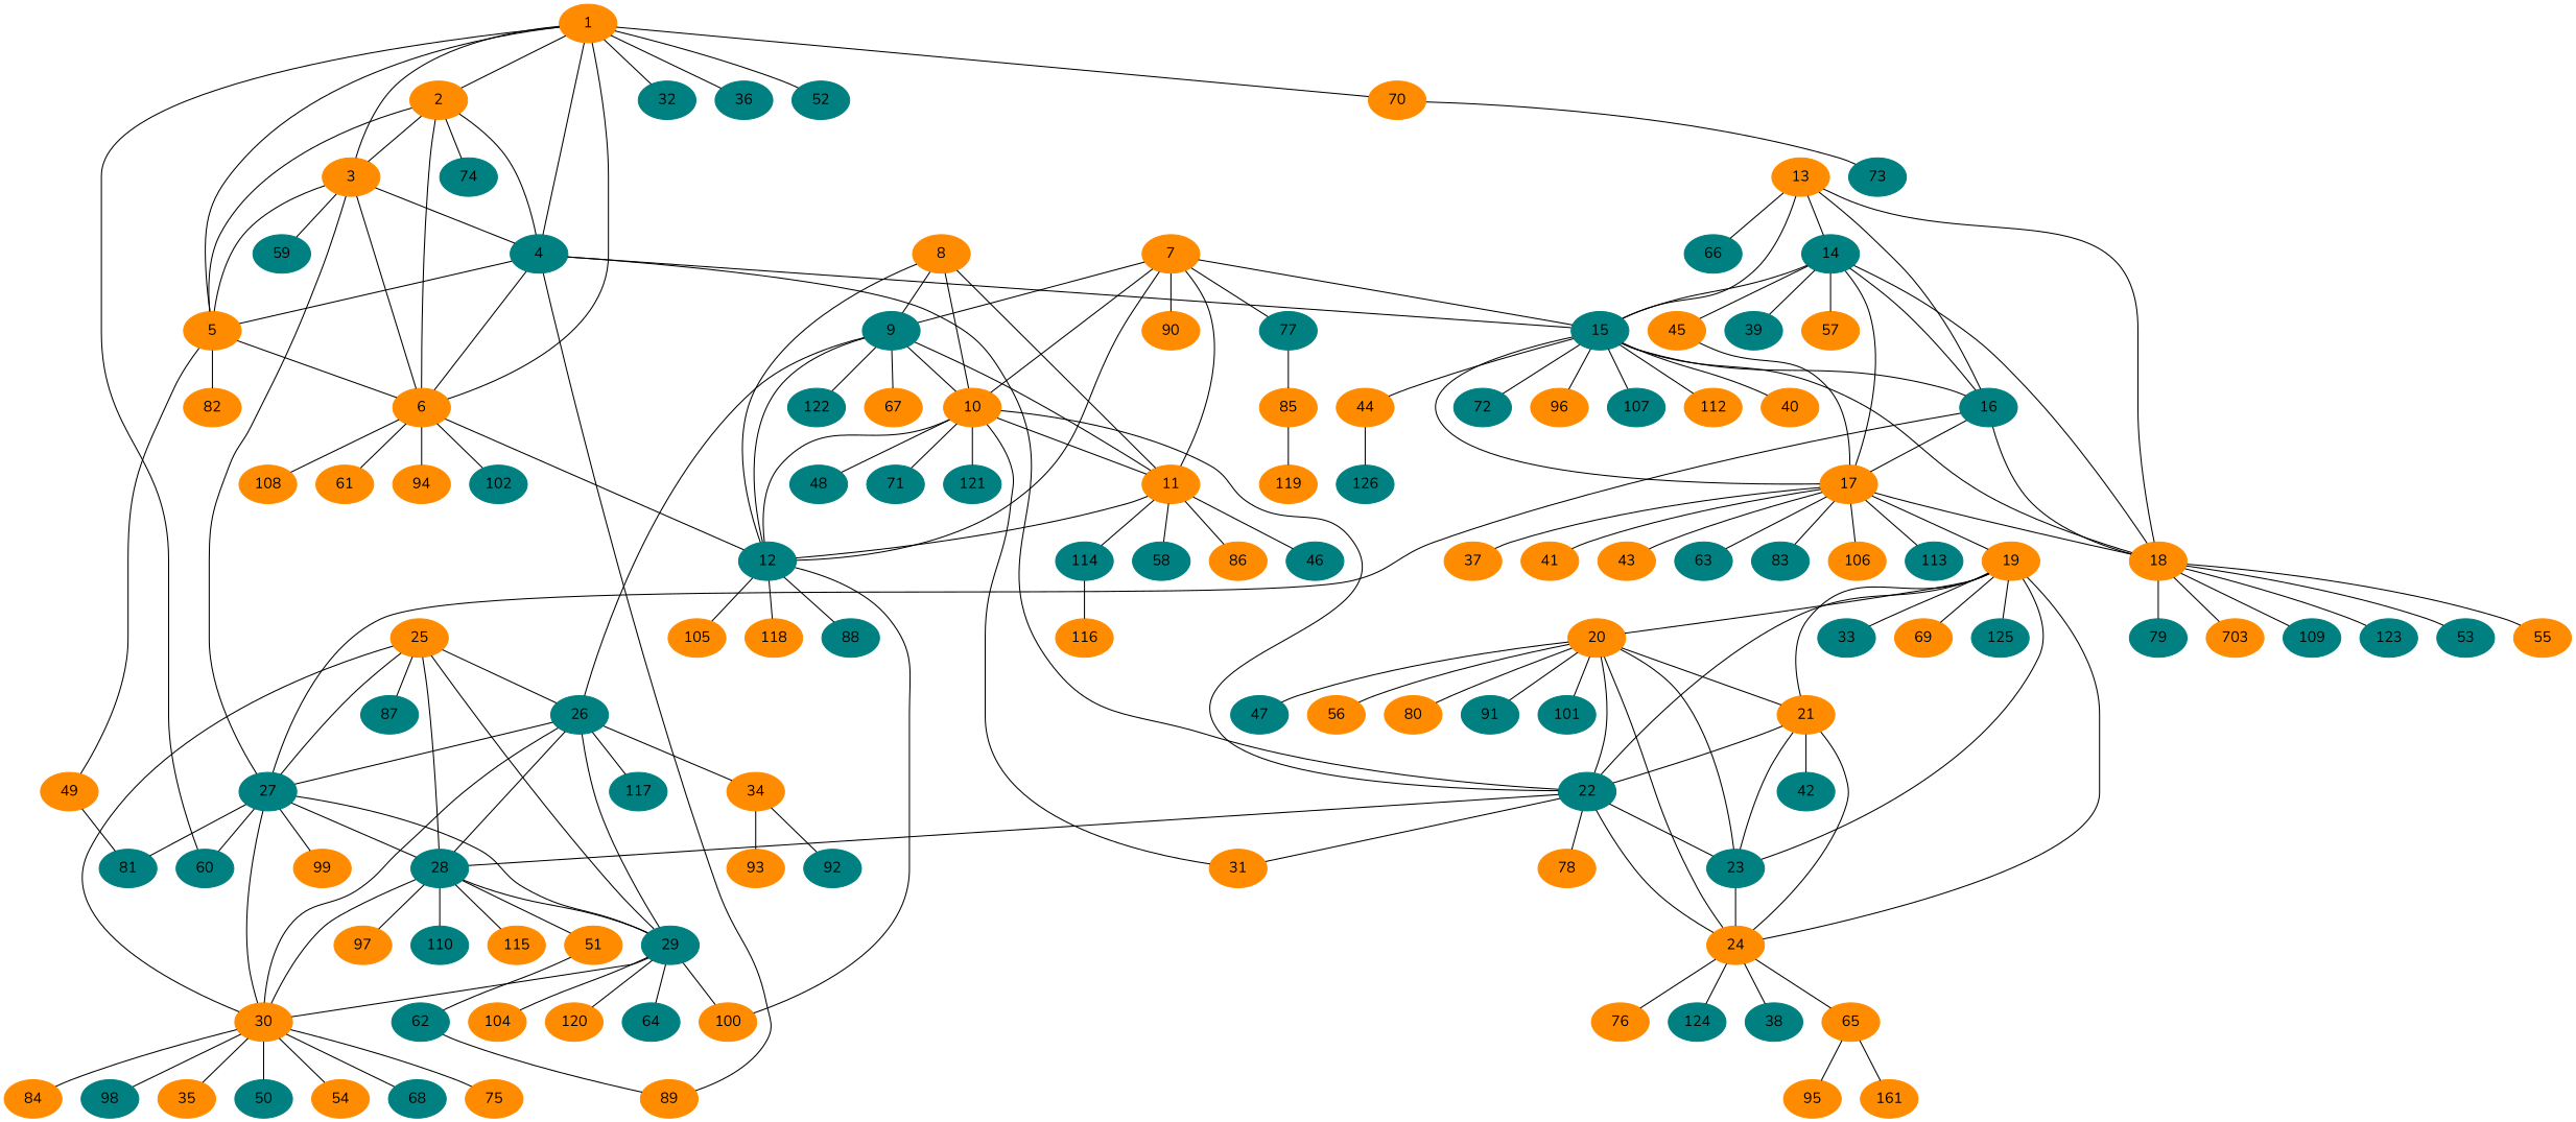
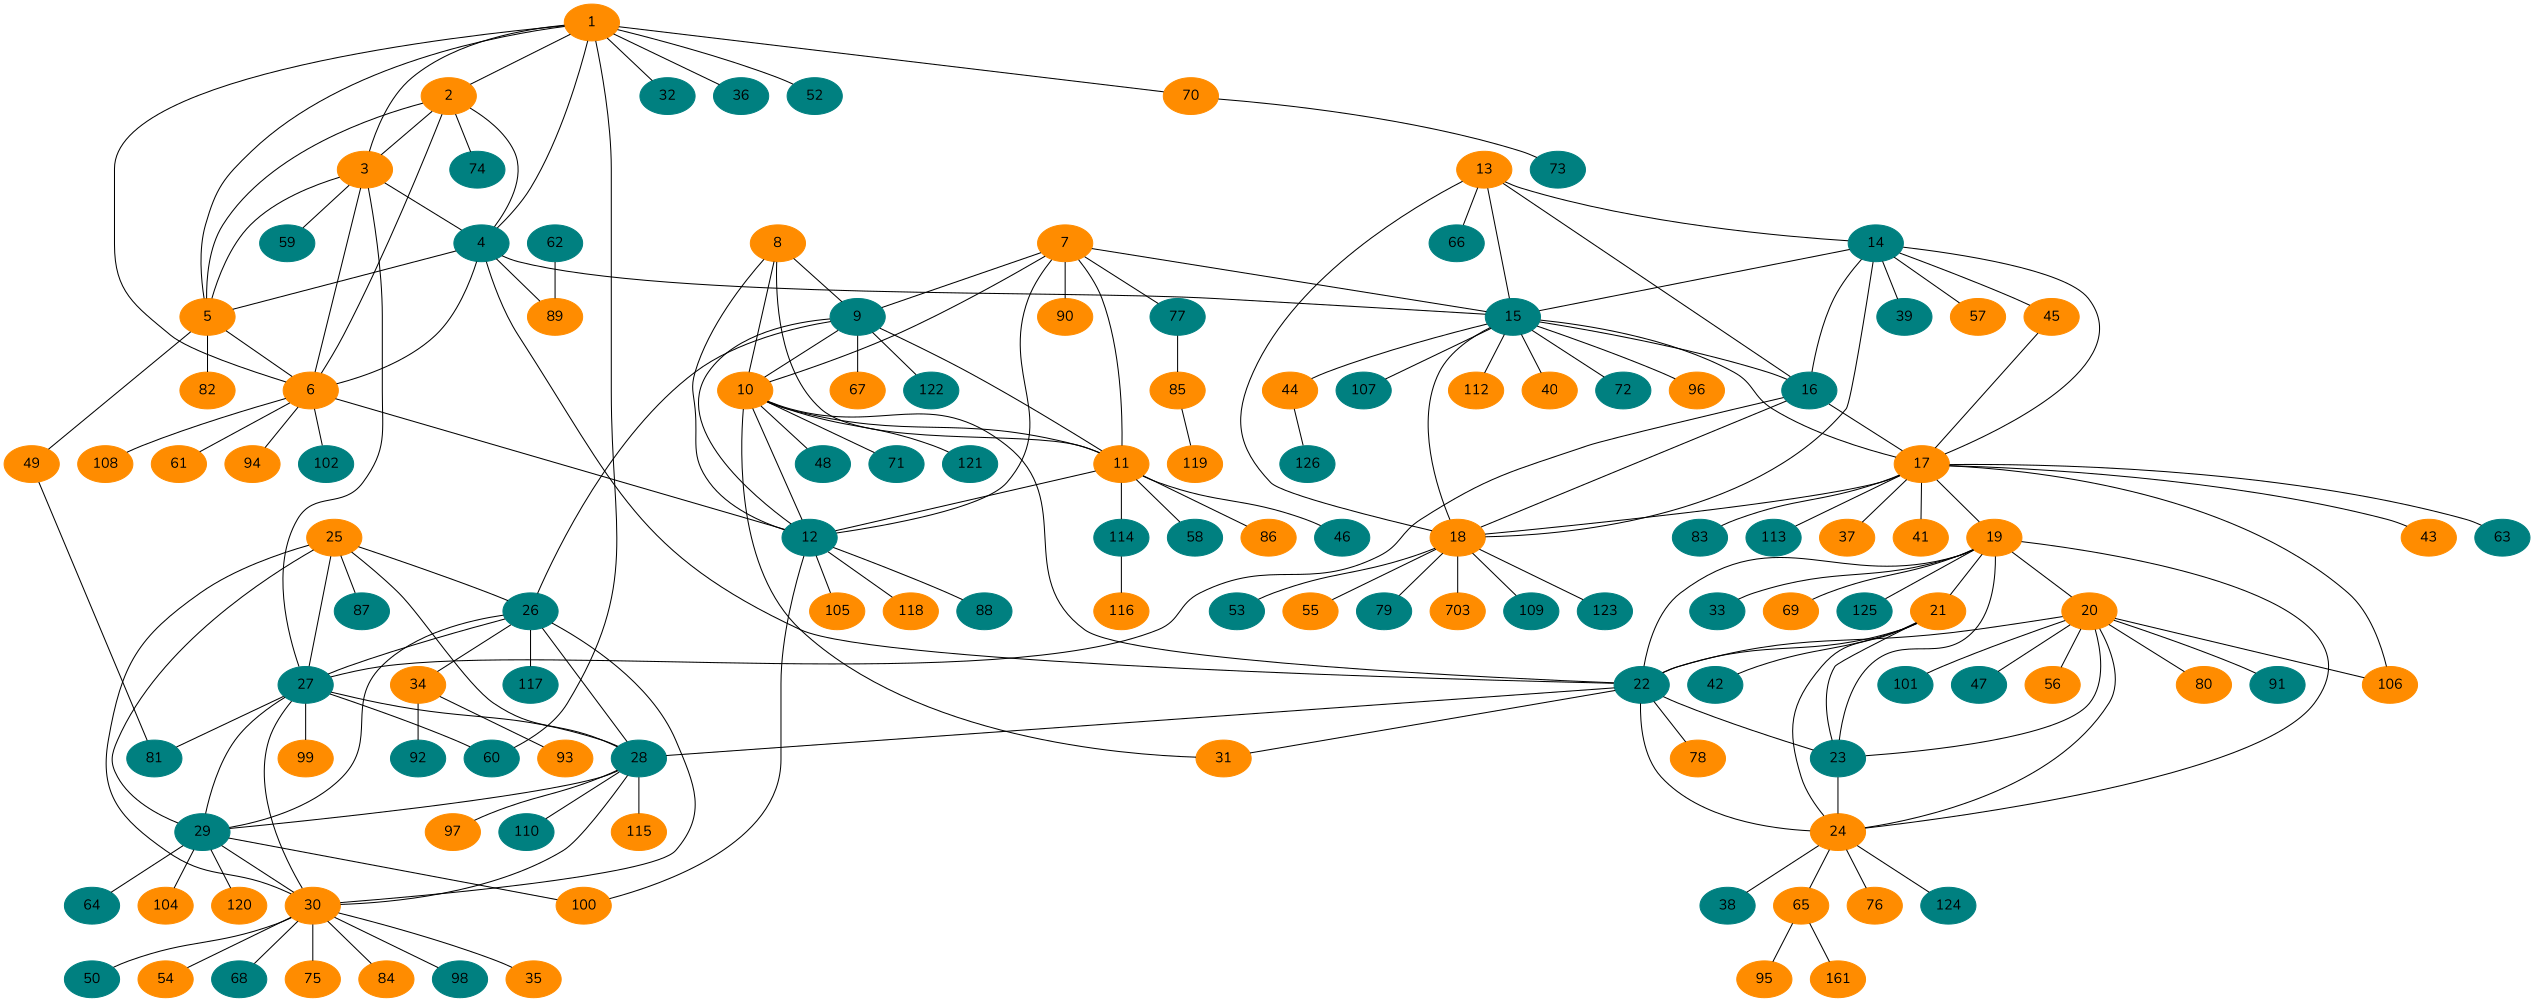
  graph {
    fontname=Nunito
    node [color=darkorange fontname=Nunito style=filled]
    edge [fontname=Nunito]
    1
    2
    3
    4 [color=teal]
    5
    6
    32 [color=teal]
    36 [color=teal]
    52 [color=teal]
    60 [color=teal]
    70
    74 [color=teal]
    27 [color=teal]
    59 [color=teal]
    15 [color=teal]
    22 [color=teal]
    89
    49
    82
    12 [color=teal]
    61
    94
    102 [color=teal]
    108
    73 [color=teal]
    28 [color=teal]
    29 [color=teal]
    30
    81 [color=teal]
    99
    16 [color=teal]
    17
    18
    40
    44
    72 [color=teal]
    96
    107 [color=teal]
    112
    31
    23 [color=teal]
    24
    78
    88 [color=teal]
    100
    105
    118
    7
    9 [color=teal]
    10
    11
    77 [color=teal]
    90
    8
    26 [color=teal]
    67
    122 [color=teal]
    48 [color=teal]
    71 [color=teal]
    121 [color=teal]
    46 [color=teal]
    58 [color=teal]
    86
    114 [color=teal]
    85
    34
    117 [color=teal]
    116
    13
    14 [color=teal]
    66 [color=teal]
    39 [color=teal]
    45
    57
    19
    37
    41
    43
    63 [color=teal]
    83 [color=teal]
    106
    113 [color=teal]
    53 [color=teal]
    55
    79 [color=teal]
    n86 [label=703]
    109 [color=teal]
    123 [color=teal]
    126 [color=teal]
    20
    21
    33 [color=teal]
    69
    125 [color=teal]
    47 [color=teal]
    56
    80
    91 [color=teal]
    101 [color=teal]
    42 [color=teal]
    38 [color=teal]
    65
    76
    124 [color=teal]
-   51
    97
    110 [color=teal]
    115
    95
    n110 [label=161]
    25
    87 [color=teal]
    64 [color=teal]
    104
    120
    35
    50 [color=teal]
    54
    68 [color=teal]
    75
    84
    98 [color=teal]
    92 [color=teal]
    93
    62 [color=teal]
    119
    1 -- 2
    1 -- 3
    1 -- 4
    1 -- 5
    1 -- 6
    1 -- 32
    1 -- 36
    1 -- 52
    1 -- 60
    1 -- 70
    2 -- 3
    2 -- 4
    2 -- 5
    2 -- 6
    2 -- 74
    3 -- 4
    3 -- 5
    3 -- 6
    3 -- 27
    3 -- 59
    4 -- 5
    4 -- 6
    4 -- 15
    4 -- 22
    4 -- 89
    5 -- 6
    5 -- 49
    5 -- 82
    6 -- 12
    6 -- 61
    6 -- 94
    6 -- 102
    6 -- 108
    70 -- 73
    27 -- 60
    27 -- 28
    27 -- 29
    27 -- 30
    27 -- 81
    27 -- 99
    15 -- 16
    15 -- 17
    15 -- 18
    15 -- 40
    15 -- 44
    15 -- 72
    15 -- 96
    15 -- 107
    15 -- 112
    22 -- 28
    22 -- 31
    22 -- 23
    22 -- 24
    22 -- 78
    49 -- 81
    12 -- 88
    12 -- 100
    12 -- 105
    12 -- 118
    28 -- 29
    28 -- 30
-   28 -- 51
    28 -- 97
    28 -- 110
    28 -- 115
    29 -- 30
    29 -- 100
    29 -- 64
    29 -- 104
    29 -- 120
    30 -- 35
    30 -- 50
    30 -- 54
    30 -- 68
    30 -- 75
    30 -- 84
    30 -- 98
    16 -- 27
    16 -- 17
    16 -- 18
    17 -- 18
    17 -- 19
    17 -- 37
    17 -- 41
    17 -- 43
    17 -- 63
    17 -- 83
    17 -- 106
    17 -- 113
    18 -- 53
    18 -- 55
    18 -- 79
    18 -- n86
    18 -- 109
    18 -- 123
    44 -- 126
    23 -- 24
    24 -- 38
    24 -- 65
    24 -- 76
    24 -- 124
    7 -- 15
    7 -- 12
    7 -- 9
    7 -- 10
    7 -- 11
    7 -- 77
    7 -- 90
    9 -- 12
    9 -- 10
    9 -- 11
    9 -- 26
    9 -- 67
    9 -- 122
    10 -- 22
    10 -- 12
    10 -- 31
    10 -- 11
    10 -- 48
    10 -- 71
    10 -- 121
    11 -- 12
    11 -- 46
    11 -- 58
    11 -- 86
    11 -- 114
    77 -- 85
    8 -- 12
    8 -- 9
    8 -- 10
    8 -- 11
    26 -- 27
    26 -- 28
    26 -- 29
    26 -- 30
    26 -- 34
    26 -- 117
    114 -- 116
    85 -- 119
    34 -- 92
    34 -- 93
    13 -- 15
    13 -- 16
    13 -- 18
    13 -- 14
    13 -- 66
    14 -- 15
    14 -- 16
    14 -- 17
    14 -- 18
    14 -- 39
    14 -- 45
    14 -- 57
    45 -- 17
    19 -- 22
    19 -- 23
    19 -- 24
    19 -- 20
    19 -- 21
    19 -- 33
    19 -- 69
    19 -- 125
    20 -- 22
    20 -- 23
    20 -- 24
-   20 -- 21
+   20 -- 106
    20 -- 47
    20 -- 56
    20 -- 80
    20 -- 91
    20 -- 101
    21 -- 22
    21 -- 23
    21 -- 24
    21 -- 42
    65 -- 95
    65 -- n110
-   51 -- 62
    25 -- 27
    25 -- 28
    25 -- 29
    25 -- 30
    25 -- 26
    25 -- 87
    62 -- 89
  }
